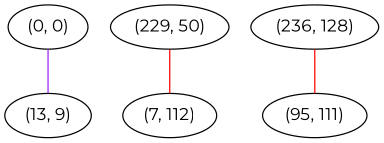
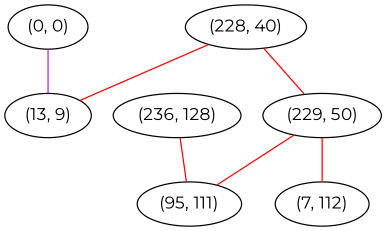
  graph {
    fontname=Montserrat
    node [fontname=Montserrat]
    edge [color=red fontname=Montserrat weight=1]
    "(0, 0)"
    "(13, 9)"
+   "(228, 40)"
    "(229, 50)"
    "(95, 111)"
    "(7, 112)"
    "(236, 128)"
    "(0, 0)" -- "(13, 9)" [color=purple weight=4]
+   "(228, 40)" -- "(13, 9)"
+   "(228, 40)" -- "(229, 50)"
+   "(229, 50)" -- "(95, 111)"
    "(229, 50)" -- "(7, 112)"
    "(236, 128)" -- "(95, 111)"
  }
